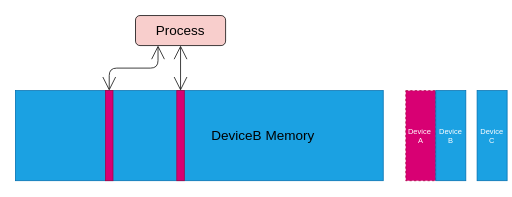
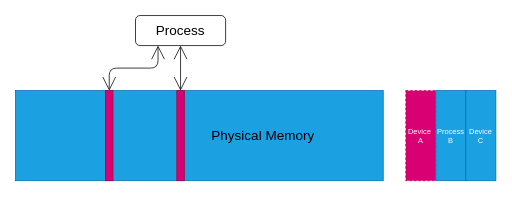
  <mxCell id="0" />
  <mxCell id="1" parent="0" />
  <mxCell id="2" value="" style="rounded=0;whiteSpace=wrap;html=1;fontSize=18;fillColor=#1ba1e2;strokeColor=#006EAF;fontColor=#ffffff;" vertex="1" parent="1"><mxGeometry x="20" y="120" width="490" height="120" as="geometry" /></mxCell>
  <mxCell id="3" value="Device&amp;nbsp;&lt;br style=&quot;font-size: 10px;&quot;&gt;A" style="rounded=0;whiteSpace=wrap;html=1;fontSize=10;fillColor=#d80073;strokeColor=#A50040;fontColor=#ffffff;dashed=1;" vertex="1" parent="1"><mxGeometry x="540" y="120" width="40" height="120" as="geometry" /></mxCell>
- <mxCell id="4" value="Device&lt;br style=&quot;font-size: 10px;&quot;&gt;B" style="rounded=0;whiteSpace=wrap;html=1;fontSize=10;fillColor=#1ba1e2;strokeColor=#006EAF;fontColor=#ffffff;" vertex="1" parent="1"><mxGeometry x="580" y="120" width="40" height="120" as="geometry" /></mxCell>
- <mxCell id="5" value="Device&lt;br style=&quot;font-size: 10px;&quot;&gt;C" style="rounded=0;whiteSpace=wrap;html=1;fontSize=10;fillColor=#1ba1e2;strokeColor=#006EAF;fontColor=#ffffff;" vertex="1" parent="1"><mxGeometry x="635" y="120" width="40" height="120" as="geometry" /></mxCell>
+ <mxCell id="4" value="Process&lt;br style=&quot;font-size: 10px;&quot;&gt;B" style="rounded=0;whiteSpace=wrap;html=1;fontSize=10;fillColor=#1ba1e2;strokeColor=#006EAF;fontColor=#ffffff;" vertex="1" parent="1"><mxGeometry x="580" y="120" width="40" height="120" as="geometry" /></mxCell>
+ <mxCell id="5" value="Device&lt;br style=&quot;font-size: 10px;&quot;&gt;C" style="rounded=0;whiteSpace=wrap;html=1;fontSize=10;fillColor=#1ba1e2;strokeColor=#006EAF;fontColor=#ffffff;" vertex="1" parent="1"><mxGeometry x="620" y="120" width="40" height="120" as="geometry" /></mxCell>
  <mxCell id="6" style="edgeStyle=orthogonalEdgeStyle;html=1;exitX=0.25;exitY=1;exitDx=0;exitDy=0;entryX=0.5;entryY=0;entryDx=0;entryDy=0;fontSize=18;startArrow=open;startFill=0;endArrow=open;endFill=0;startSize=16;endSize=16;" edge="1" parent="1" source="8" target="9"><mxGeometry relative="1" as="geometry" /></mxCell>
  <mxCell id="7" style="edgeStyle=orthogonalEdgeStyle;html=1;exitX=0.5;exitY=1;exitDx=0;exitDy=0;entryX=0.5;entryY=0;entryDx=0;entryDy=0;fontSize=18;startArrow=open;startFill=0;endArrow=open;endFill=0;startSize=16;endSize=16;" edge="1" parent="1" source="8" target="10"><mxGeometry relative="1" as="geometry" /></mxCell>
- <mxCell id="8" value="Process" style="rounded=1;whiteSpace=wrap;html=1;fontSize=18;fillColor=#f8cecc;" vertex="1" parent="1"><mxGeometry x="180" y="20" width="120" height="40" as="geometry" /></mxCell>
+ <mxCell id="8" value="Process" style="rounded=1;whiteSpace=wrap;html=1;fontSize=18;" vertex="1" parent="1"><mxGeometry x="180" y="20" width="120" height="40" as="geometry" /></mxCell>
  <mxCell id="9" value="" style="rounded=0;whiteSpace=wrap;html=1;fontSize=18;fillColor=#d80073;strokeColor=#A50040;fontColor=#ffffff;" vertex="1" parent="1"><mxGeometry x="140" y="120" width="10" height="120" as="geometry" /></mxCell>
  <mxCell id="10" value="" style="rounded=0;whiteSpace=wrap;html=1;fontSize=18;fillColor=#d80073;strokeColor=#A50040;fontColor=#ffffff;" vertex="1" parent="1"><mxGeometry x="235" y="120" width="10" height="120" as="geometry" /></mxCell>
- <mxCell id="11" value="DeviceB Memory" style="text;html=1;strokeColor=none;fillColor=none;align=center;verticalAlign=middle;whiteSpace=wrap;rounded=0;fontSize=18;" vertex="1" parent="1"><mxGeometry x="270" y="170" width="160" height="20" as="geometry" /></mxCell>
+ <mxCell id="11" value="Physical Memory" style="text;html=1;strokeColor=none;fillColor=none;align=center;verticalAlign=middle;whiteSpace=wrap;rounded=0;fontSize=18;" vertex="1" parent="1"><mxGeometry x="270" y="170" width="160" height="20" as="geometry" /></mxCell>
